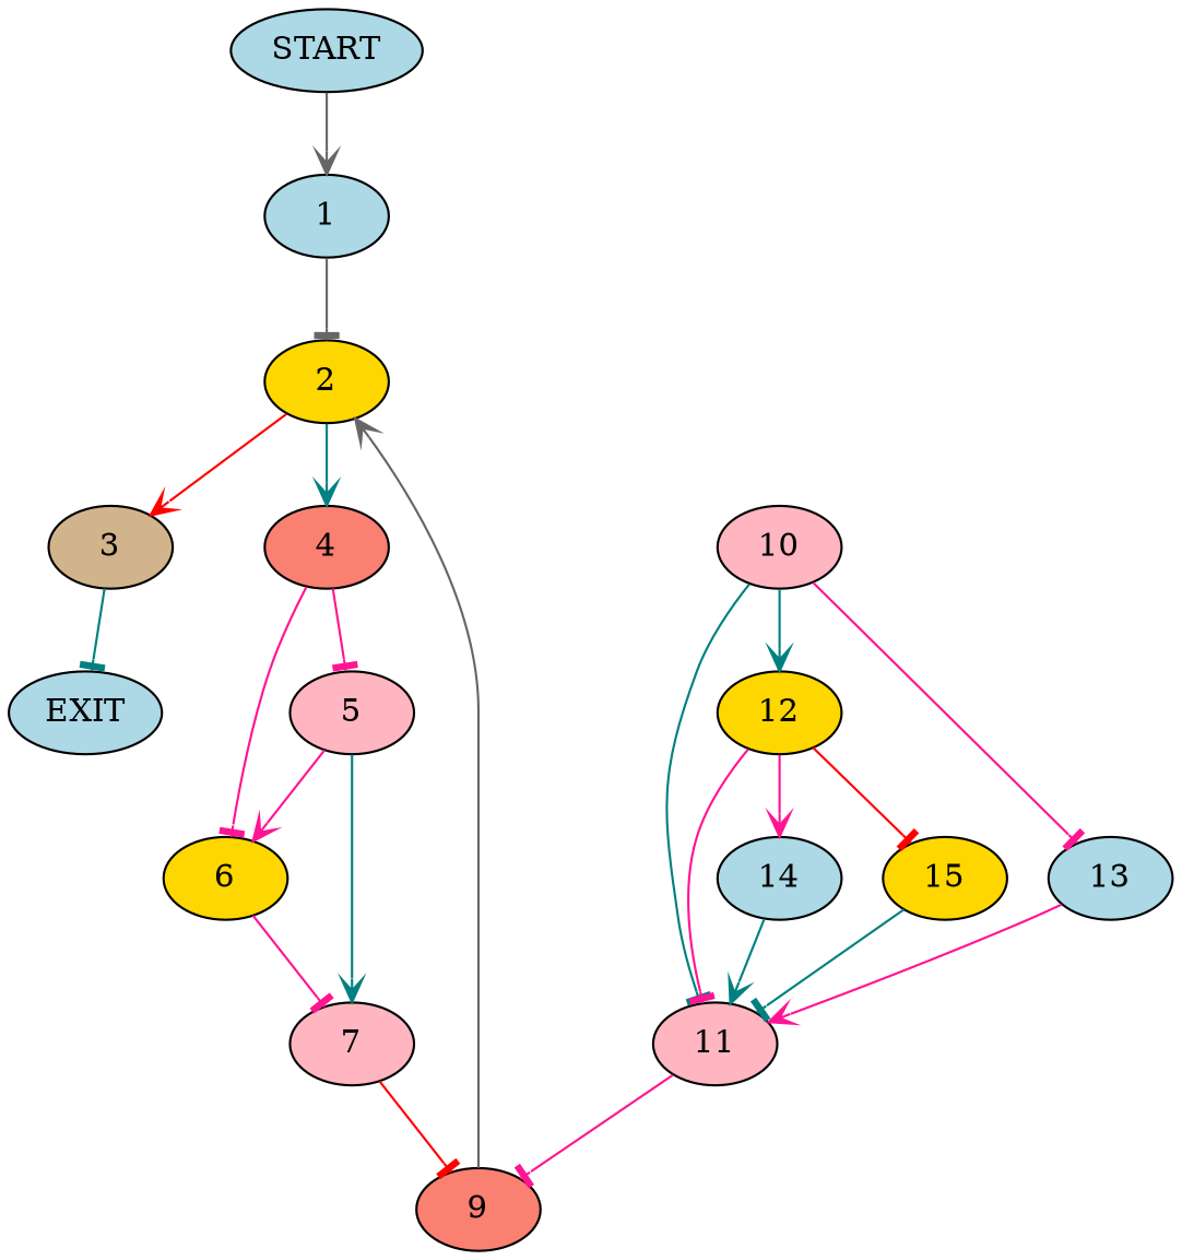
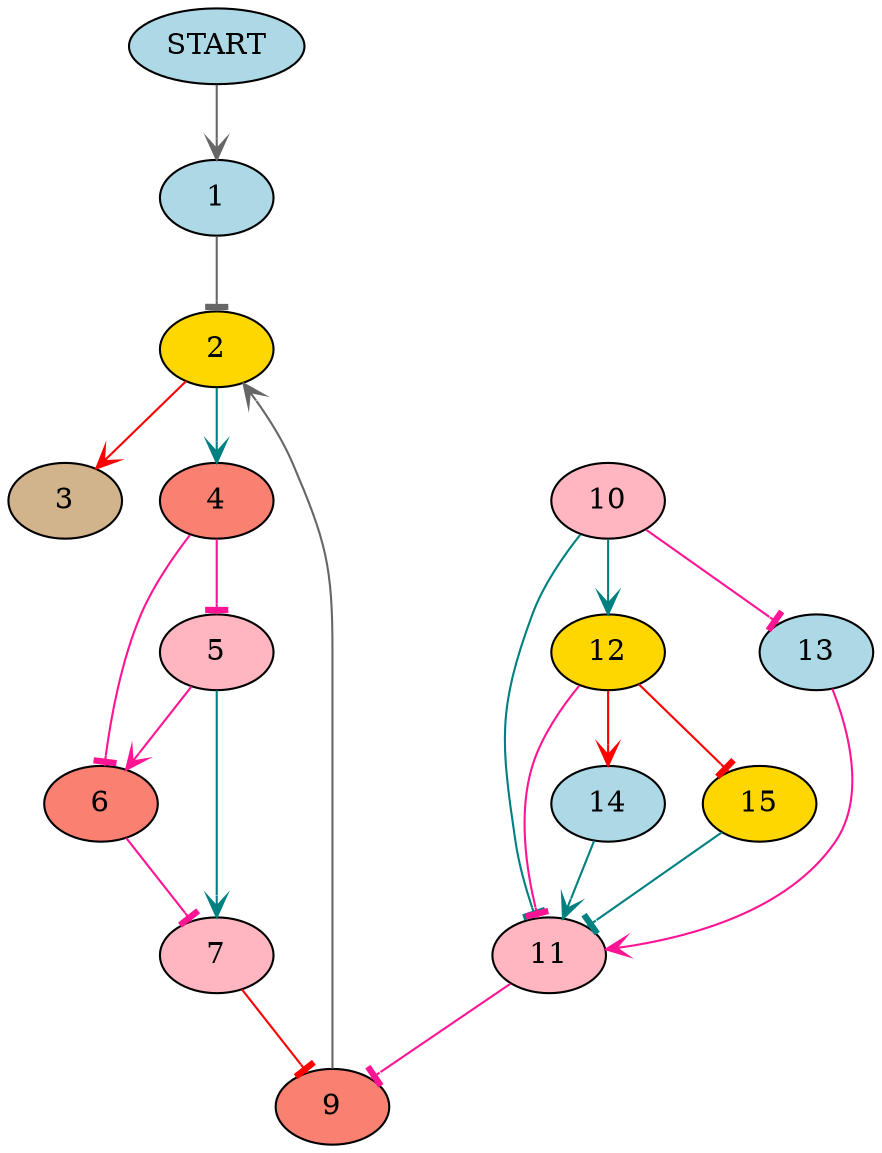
  digraph {
    node [fillcolor=lightblue style=filled]
    edge [arrowhead=tee color=deeppink]
    n1 [label=START]
    1
    2 [fillcolor=gold]
-   n4 [label=EXIT]
    3 [fillcolor=tan]
    4 [fillcolor=salmon]
    5 [fillcolor=lightpink]
-   6 [fillcolor=gold]
+   6 [fillcolor=salmon]
    7 [fillcolor=lightpink]
    9 [fillcolor=salmon]
    10 [fillcolor=lightpink]
    11 [fillcolor=lightpink]
    12 [fillcolor=gold]
    13
    14
    15 [fillcolor=gold]
    n1 -> 1 [arrowhead=vee color=gray40]
    1 -> 2 [color=gray40]
    2 -> 3 [arrowhead=vee color=red]
    2 -> 4 [arrowhead=vee color=teal]
-   3 -> n4 [color=teal]
    4 -> 5
    4 -> 6
    5 -> 6 [arrowhead=vee]
    5 -> 7 [arrowhead=vee color=teal]
    6 -> 7
    7 -> 9 [color=red]
    9 -> 2 [arrowhead=vee color=gray40]
    10 -> 11 [color=teal]
    10 -> 12 [arrowhead=vee color=teal]
    10 -> 13
    11 -> 9
    12 -> 11
-   12 -> 14 [arrowhead=vee]
+   12 -> 14 [arrowhead=vee color=red]
    12 -> 15 [color=red]
    13 -> 11 [arrowhead=vee]
    14 -> 11 [arrowhead=vee color=teal]
    15 -> 11 [color=teal]
  }
